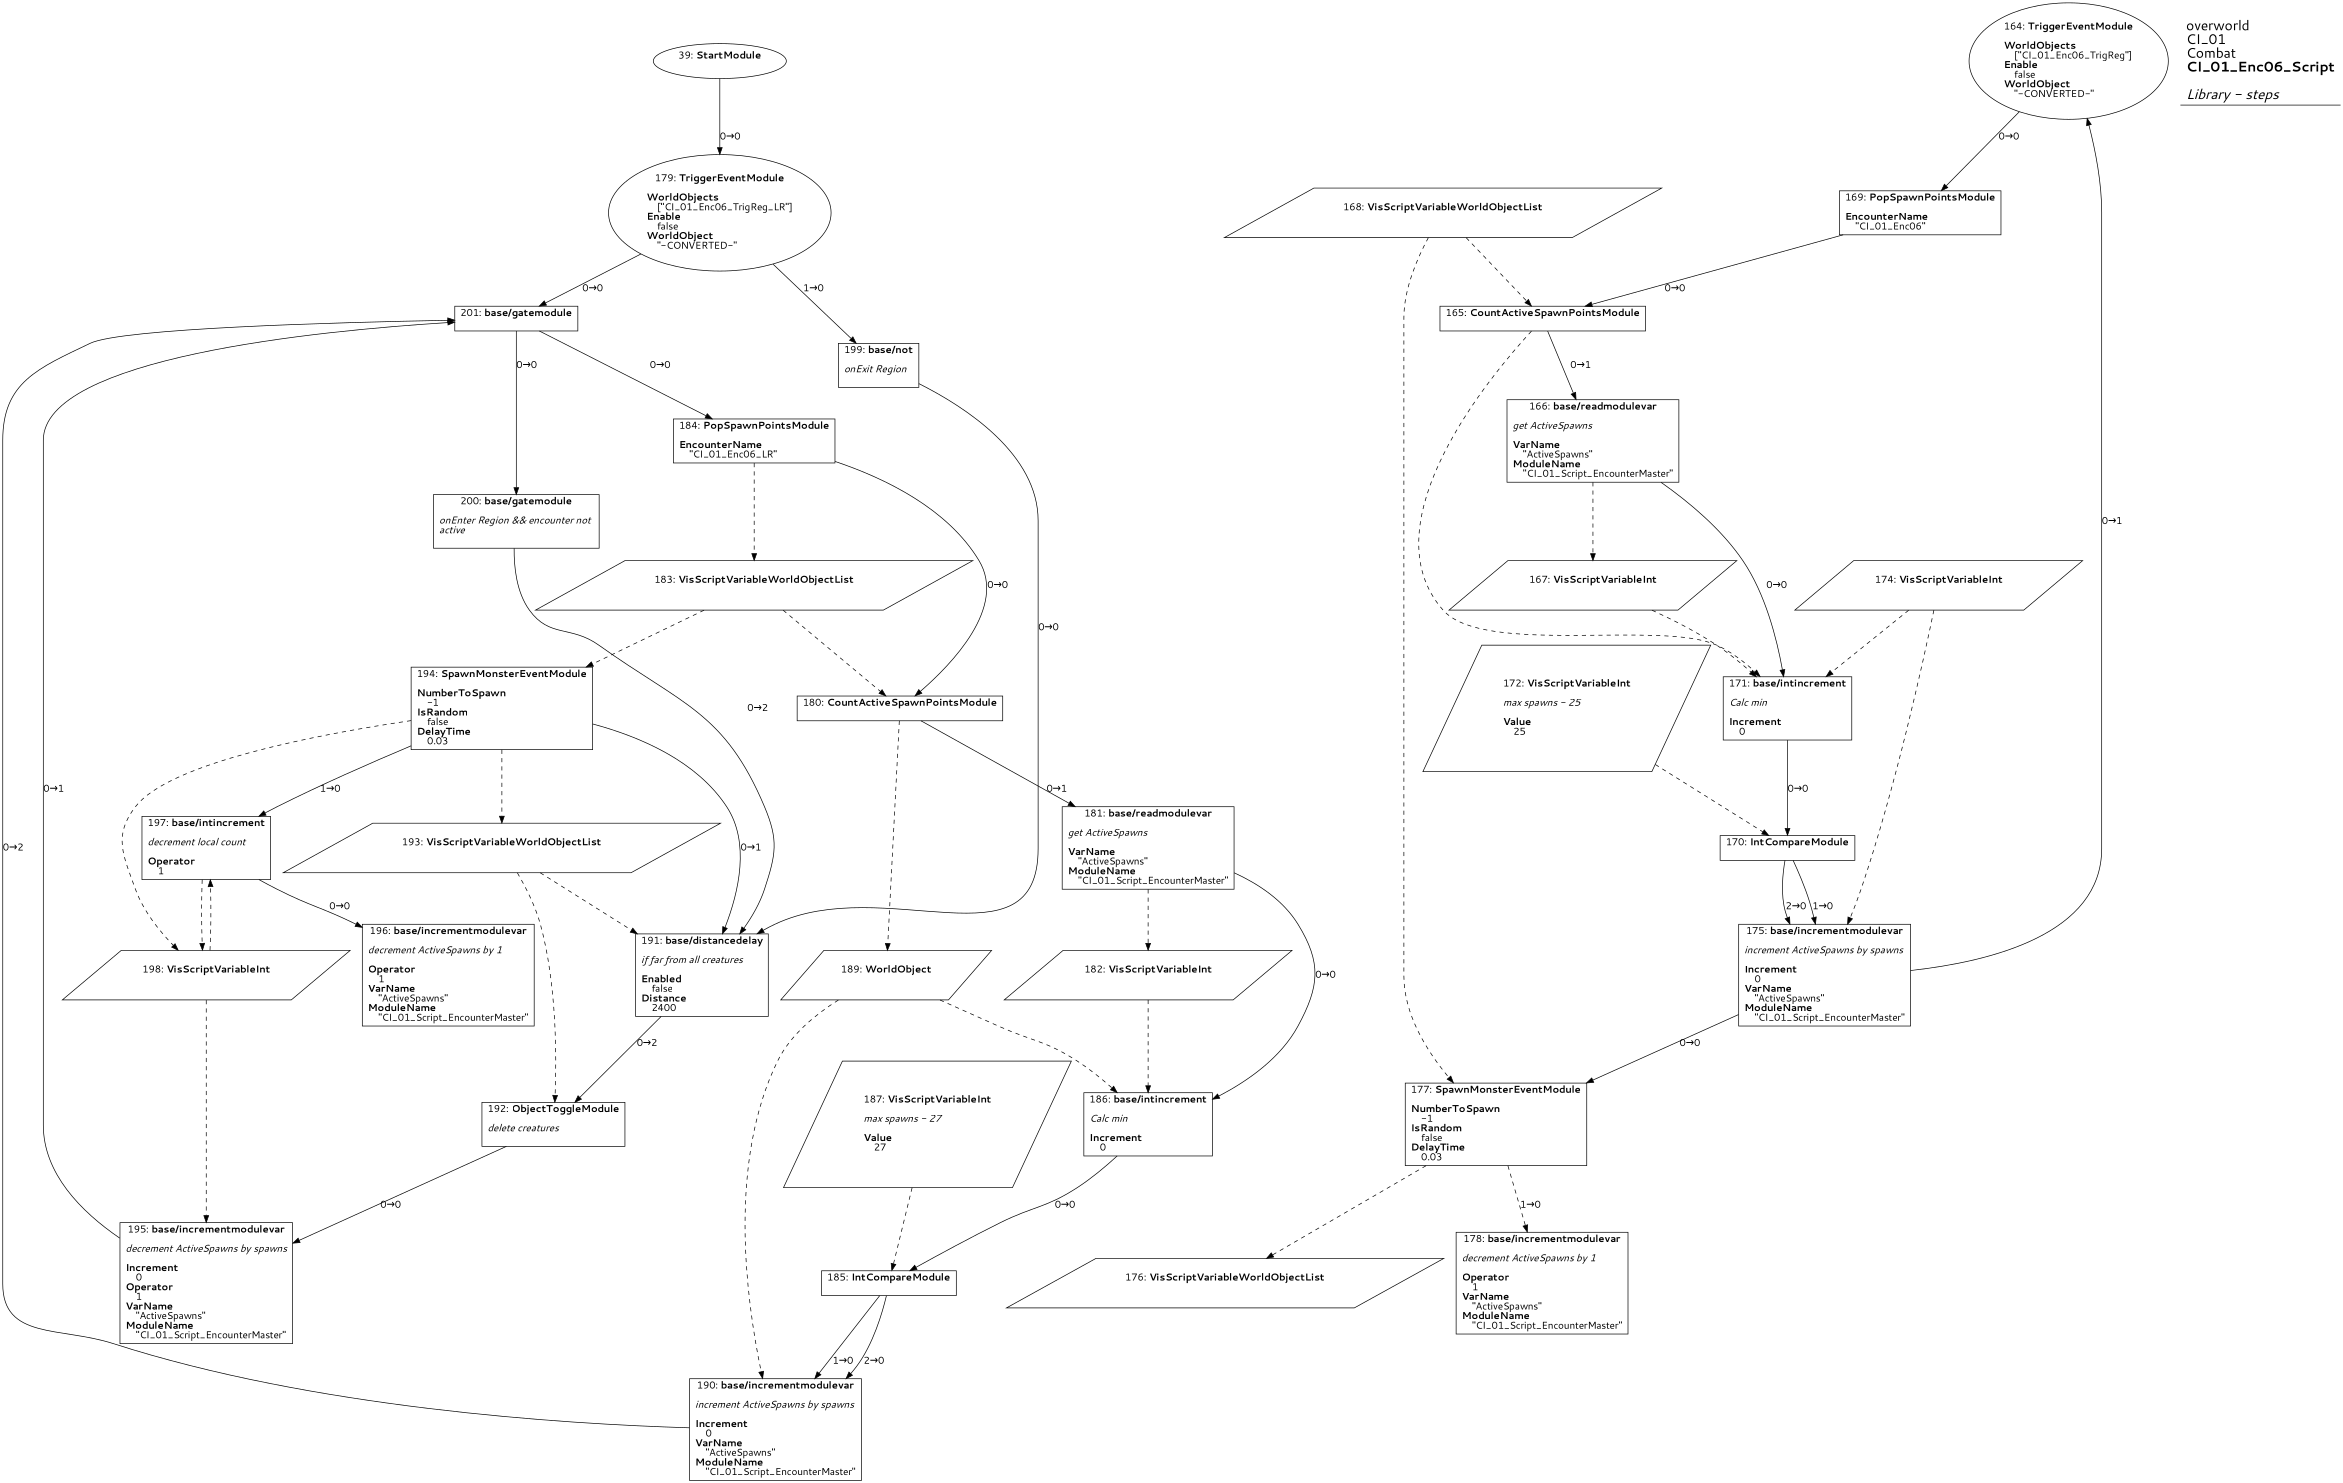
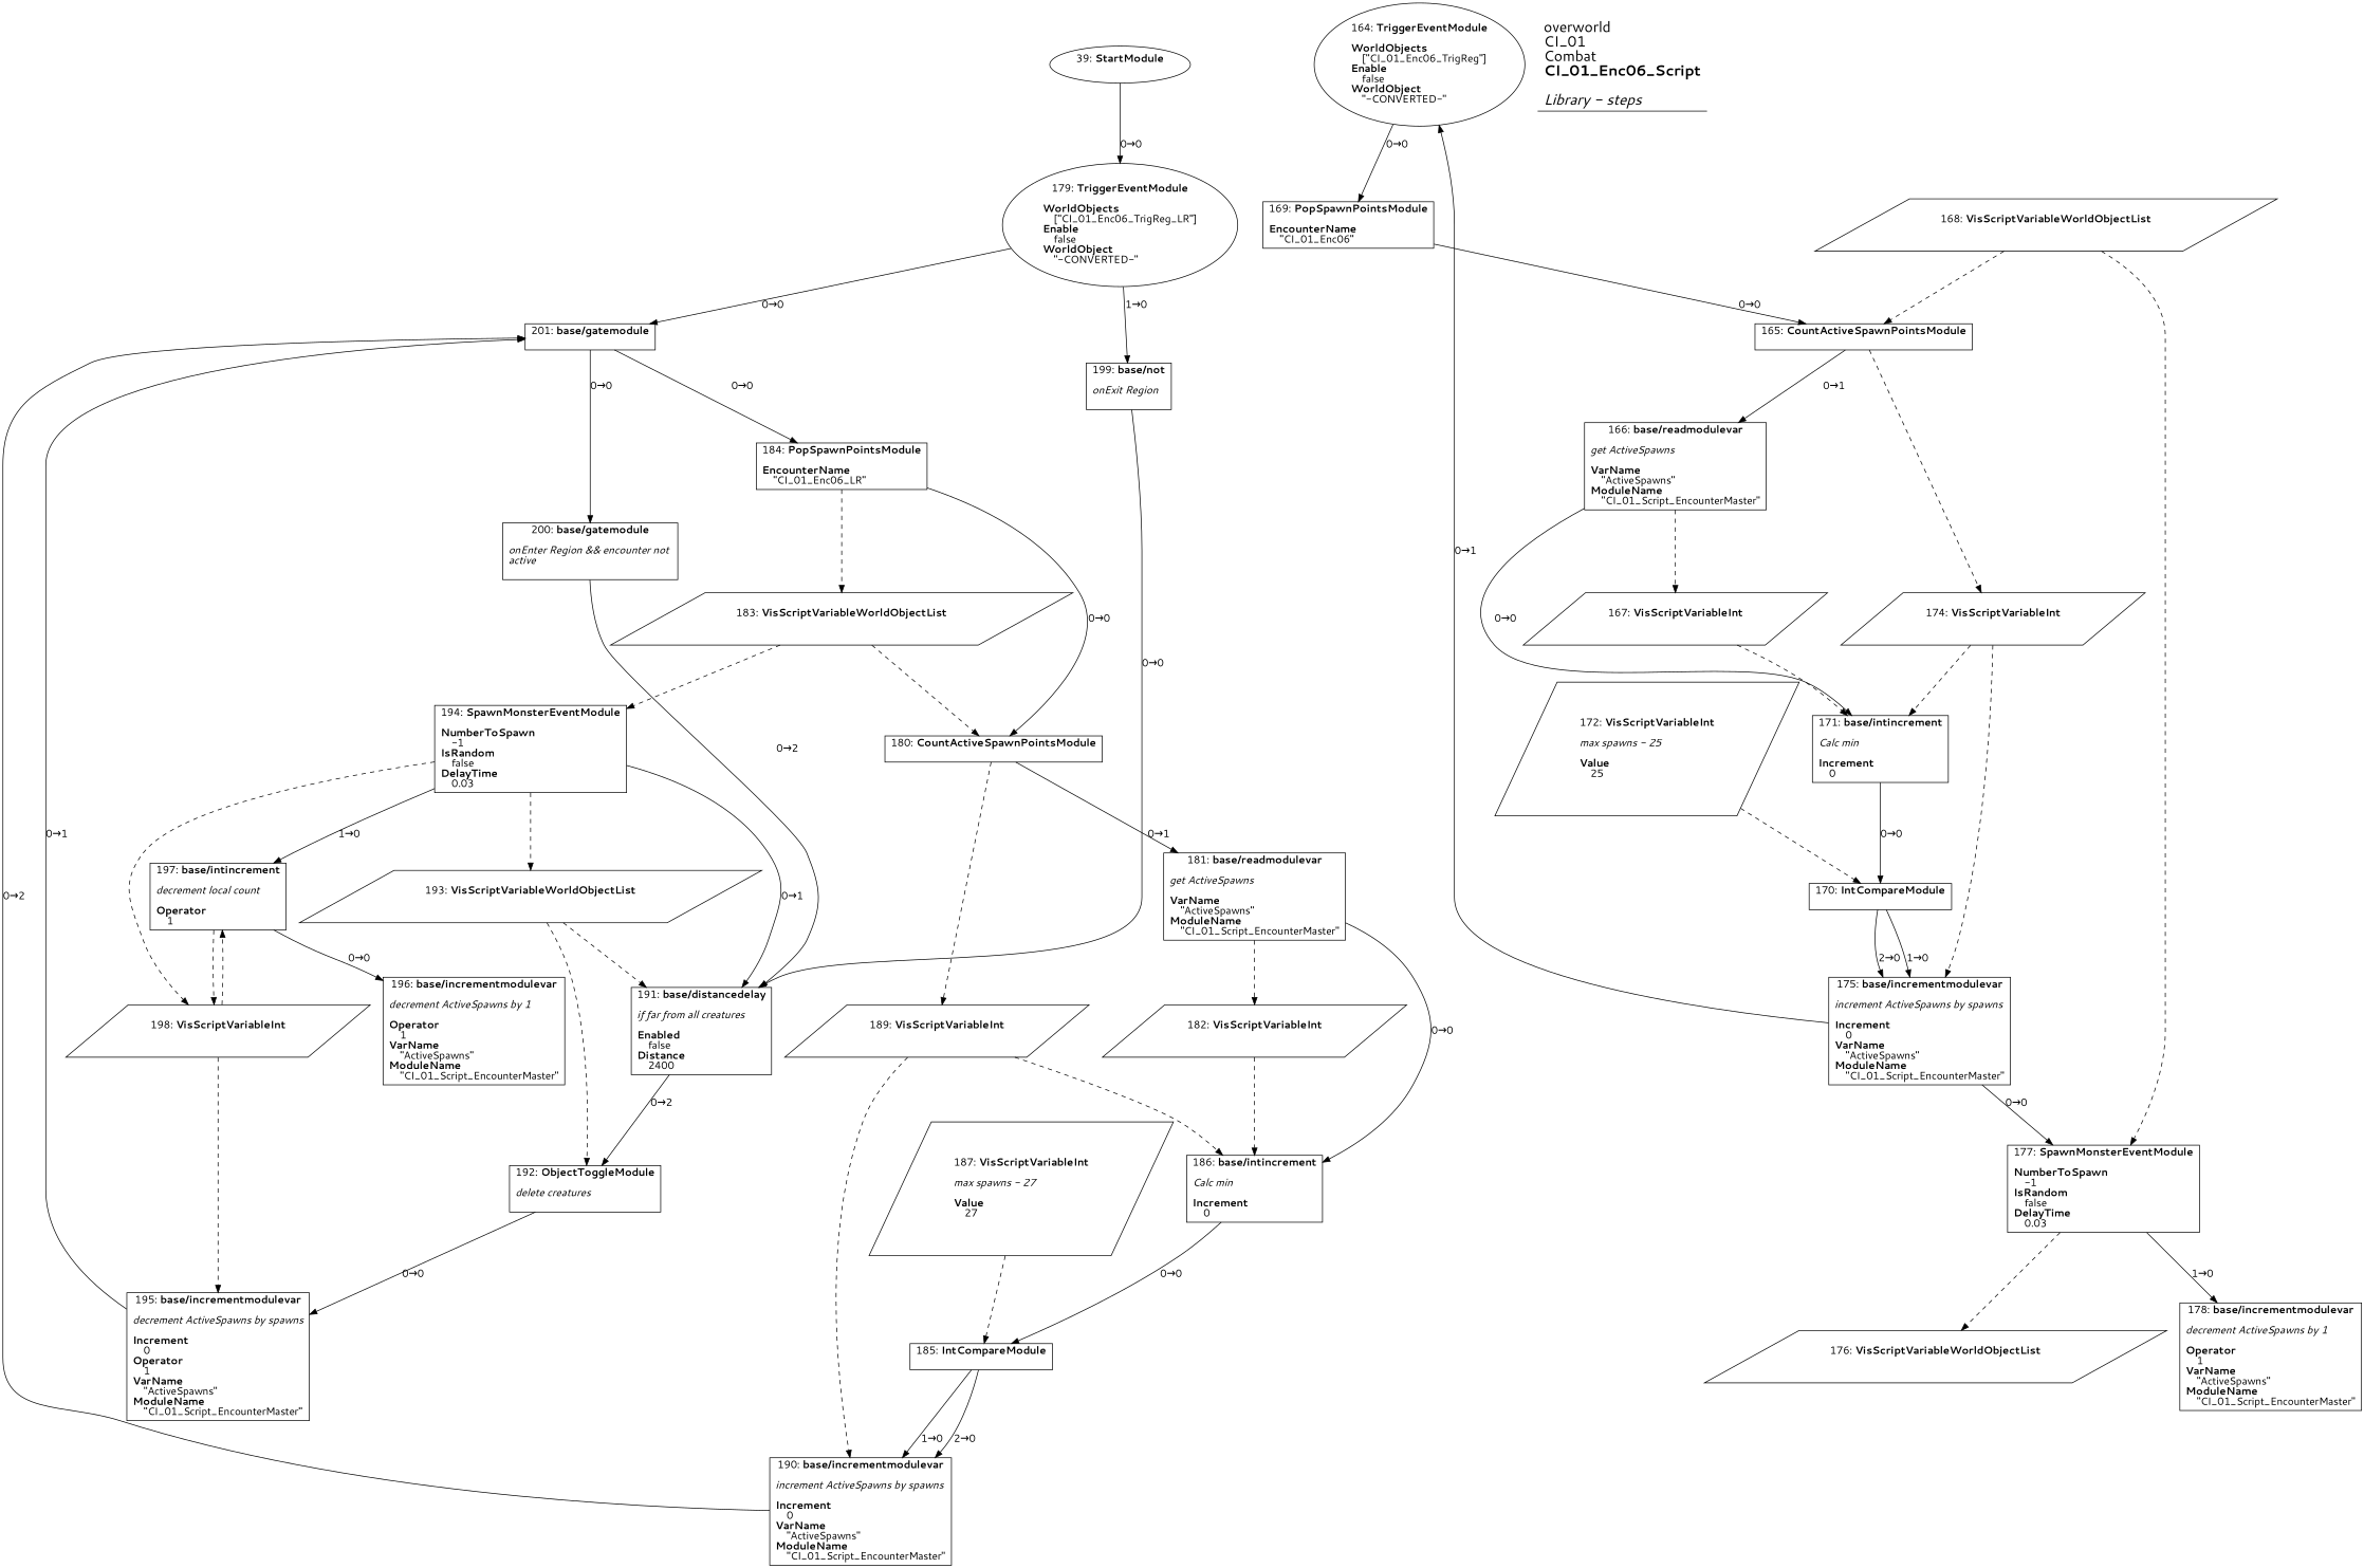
  digraph {
    fontname="Segoe UI"
    splines=spline
    node [fontname="Segoe UI" shape=box]
    edge [fontname="Segoe UI"]
    n1 [label=<39: <b>StartModule</b><br/><br/>> shape=oval]
    n2 [label=<179: <b>TriggerEventModule</b><br/><br/><b>WorldObjects</b><br align="left"/>    [&quot;CI_01_Enc06_TrigReg_LR&quot;]<br align="left"/><b>Enable</b><br align="left"/>    false<br align="left"/><b>WorldObject</b><br align="left"/>    &quot;-CONVERTED-&quot;<br align="left"/>> shape=oval]
    n3 [label=<164: <b>TriggerEventModule</b><br/><br/><b>WorldObjects</b><br align="left"/>    [&quot;CI_01_Enc06_TrigReg&quot;]<br align="left"/><b>Enable</b><br align="left"/>    false<br align="left"/><b>WorldObject</b><br align="left"/>    &quot;-CONVERTED-&quot;<br align="left"/>> shape=oval]
    n4 [label=<169: <b>PopSpawnPointsModule</b><br/><br/><b>EncounterName</b><br align="left"/>    &quot;CI_01_Enc06&quot;<br align="left"/>>]
    n5 [label=<201: <b>base/gatemodule</b><br/><br/>>]
    n6 [label=<199: <b>base/not</b><br/><br/><i>onExit Region<br align="left"/></i><br align="left"/>>]
    n7 [label=<165: <b>CountActiveSpawnPointsModule</b><br/><br/>>]
    n8 [label=<184: <b>PopSpawnPointsModule</b><br/><br/><b>EncounterName</b><br align="left"/>    &quot;CI_01_Enc06_LR&quot;<br align="left"/>>]
    n9 [label=<200: <b>base/gatemodule</b><br/><br/><i>onEnter Region &amp;&amp; encounter not <br align="left"/>active<br align="left"/></i><br align="left"/>>]
    n10 [label=<191: <b>base/distancedelay</b><br/><br/><i>if far from all creatures<br align="left"/></i><br align="left"/><b>Enabled</b><br align="left"/>    false<br align="left"/><b>Distance</b><br align="left"/>    2400<br align="left"/>>]
    n11 [label=<166: <b>base/readmodulevar</b><br/><br/><i>get ActiveSpawns<br align="left"/></i><br align="left"/><b>VarName</b><br align="left"/>    &quot;ActiveSpawns&quot;<br align="left"/><b>ModuleName</b><br align="left"/>    &quot;CI_01_Script_EncounterMaster&quot;<br align="left"/>>]
    n12 [label=<174: <b>VisScriptVariableInt</b><br/><br/>> shape=parallelogram]
    n13 [label=<168: <b>VisScriptVariableWorldObjectList</b><br/><br/>> shape=parallelogram]
    n14 [label=<177: <b>SpawnMonsterEventModule</b><br/><br/><b>NumberToSpawn</b><br align="left"/>    -1<br align="left"/><b>IsRandom</b><br align="left"/>    false<br align="left"/><b>DelayTime</b><br align="left"/>    0.03<br align="left"/>>]
    n15 [label=<171: <b>base/intincrement</b><br/><br/><i>Calc min<br align="left"/></i><br align="left"/><b>Increment</b><br align="left"/>    0<br align="left"/>>]
    n16 [label=<167: <b>VisScriptVariableInt</b><br/><br/>> shape=parallelogram]
    n17 [label=<175: <b>base/incrementmodulevar</b><br/><br/><i>increment ActiveSpawns by spawns<br align="left"/></i><br align="left"/><b>Increment</b><br align="left"/>    0<br align="left"/><b>VarName</b><br align="left"/>    &quot;ActiveSpawns&quot;<br align="left"/><b>ModuleName</b><br align="left"/>    &quot;CI_01_Script_EncounterMaster&quot;<br align="left"/>>]
    n18 [label=<170: <b>IntCompareModule</b><br/><br/>>]
    n19 [label=<176: <b>VisScriptVariableWorldObjectList</b><br/><br/>> shape=parallelogram]
    n20 [label=<178: <b>base/incrementmodulevar</b><br/><br/><i>decrement ActiveSpawns by 1<br align="left"/></i><br align="left"/><b>Operator</b><br align="left"/>    1<br align="left"/><b>VarName</b><br align="left"/>    &quot;ActiveSpawns&quot;<br align="left"/><b>ModuleName</b><br align="left"/>    &quot;CI_01_Script_EncounterMaster&quot;<br align="left"/>>]
    n21 [label=<172: <b>VisScriptVariableInt</b><br/><br/><i>max spawns - 25<br align="left"/></i><br align="left"/><b>Value</b><br align="left"/>    25<br align="left"/>> shape=parallelogram]
    n22 [label=<180: <b>CountActiveSpawnPointsModule</b><br/><br/>>]
    n23 [label=<183: <b>VisScriptVariableWorldObjectList</b><br/><br/>> shape=parallelogram]
    n24 [label=<192: <b>ObjectToggleModule</b><br/><br/><i>delete creatures<br align="left"/></i><br align="left"/>>]
    n25 [label=<181: <b>base/readmodulevar</b><br/><br/><i>get ActiveSpawns<br align="left"/></i><br align="left"/><b>VarName</b><br align="left"/>    &quot;ActiveSpawns&quot;<br align="left"/><b>ModuleName</b><br align="left"/>    &quot;CI_01_Script_EncounterMaster&quot;<br align="left"/>>]
-   n26 [label=<189: <b>WorldObject</b><br/><br/>> shape=parallelogram]
+   n26 [label=<189: <b>VisScriptVariableInt</b><br/><br/>> shape=parallelogram]
    n27 [label=<186: <b>base/intincrement</b><br/><br/><i>Calc min<br align="left"/></i><br align="left"/><b>Increment</b><br align="left"/>    0<br align="left"/>>]
    n28 [label=<182: <b>VisScriptVariableInt</b><br/><br/>> shape=parallelogram]
    n29 [label=<190: <b>base/incrementmodulevar</b><br/><br/><i>increment ActiveSpawns by spawns<br align="left"/></i><br align="left"/><b>Increment</b><br align="left"/>    0<br align="left"/><b>VarName</b><br align="left"/>    &quot;ActiveSpawns&quot;<br align="left"/><b>ModuleName</b><br align="left"/>    &quot;CI_01_Script_EncounterMaster&quot;<br align="left"/>>]
    n30 [label=<185: <b>IntCompareModule</b><br/><br/>>]
    n31 [label=<194: <b>SpawnMonsterEventModule</b><br/><br/><b>NumberToSpawn</b><br align="left"/>    -1<br align="left"/><b>IsRandom</b><br align="left"/>    false<br align="left"/><b>DelayTime</b><br align="left"/>    0.03<br align="left"/>>]
    n32 [label=<193: <b>VisScriptVariableWorldObjectList</b><br/><br/>> shape=parallelogram]
    n33 [label=<197: <b>base/intincrement</b><br/><br/><i>decrement local count<br align="left"/></i><br align="left"/><b>Operator</b><br align="left"/>    1<br align="left"/>>]
    n34 [label=<198: <b>VisScriptVariableInt</b><br/><br/>> shape=parallelogram]
    n35 [label=<187: <b>VisScriptVariableInt</b><br/><br/><i>max spawns - 27<br align="left"/></i><br align="left"/><b>Value</b><br align="left"/>    27<br align="left"/>> shape=parallelogram]
    n36 [label=<196: <b>base/incrementmodulevar</b><br/><br/><i>decrement ActiveSpawns by 1<br align="left"/></i><br align="left"/><b>Operator</b><br align="left"/>    1<br align="left"/><b>VarName</b><br align="left"/>    &quot;ActiveSpawns&quot;<br align="left"/><b>ModuleName</b><br align="left"/>    &quot;CI_01_Script_EncounterMaster&quot;<br align="left"/>>]
    n37 [label=<195: <b>base/incrementmodulevar</b><br/><br/><i>decrement ActiveSpawns by spawns<br align="left"/></i><br align="left"/><b>Increment</b><br align="left"/>    0<br align="left"/><b>Operator</b><br align="left"/>    1<br align="left"/><b>VarName</b><br align="left"/>    &quot;ActiveSpawns&quot;<br align="left"/><b>ModuleName</b><br align="left"/>    &quot;CI_01_Script_EncounterMaster&quot;<br align="left"/>>]
    n38 [label=<<font point-size="20">overworld<br align="left"/>CI_01<br align="left"/>Combat<br align="left"/><b>CI_01_Enc06_Script</b><br align="left"/><br/><i>Library - steps</i><br align="left"/></font>> shape=underline]
    n1 -> n2 [label="0→0"]
    n2 -> n5 [label="0→0"]
    n2 -> n6 [label="1→0"]
    n3 -> n4 [label="0→0"]
    n4 -> n7 [label="0→0"]
    n5 -> n8 [label="0→0"]
    n5 -> n9 [label="0→0"]
    n6 -> n10 [label="0→0"]
    n7 -> n11 [label="0→1"]
-   n7 -> n15 [style=dashed]
+   n7 -> n12 [style=dashed]
    n8 -> n22 [label="0→0"]
    n8 -> n23 [style=dashed]
    n9 -> n10 [label="0→2"]
    n10 -> n24 [label="0→2"]
    n11 -> n15 [label="0→0"]
    n11 -> n16 [style=dashed]
    n12 -> n15 [style=dashed]
    n12 -> n17 [style=dashed]
    n13 -> n7 [style=dashed]
    n13 -> n14 [style=dashed]
    n14 -> n19 [style=dashed]
-   n14 -> n20 [label="1→0" style=dashed]
+   n14 -> n20 [label="1→0"]
    n15 -> n18 [label="0→0"]
    n16 -> n15 [style=dashed]
    n17 -> n3 [label="0→1"]
    n17 -> n14 [label="0→0"]
    n18 -> n17 [label="1→0"]
    n18 -> n17 [label="2→0"]
    n21 -> n18 [style=dashed]
    n22 -> n25 [label="0→1"]
    n22 -> n26 [style=dashed]
    n23 -> n22 [style=dashed]
    n23 -> n31 [style=dashed]
    n24 -> n37 [label="0→0"]
    n25 -> n27 [label="0→0"]
    n25 -> n28 [style=dashed]
    n26 -> n27 [style=dashed]
    n26 -> n29 [style=dashed]
    n27 -> n30 [label="0→0"]
    n28 -> n27 [style=dashed]
    n29 -> n5 [label="0→2"]
    n30 -> n29 [label="1→0"]
    n30 -> n29 [label="2→0"]
    n31 -> n10 [label="0→1"]
    n31 -> n32 [style=dashed]
    n31 -> n33 [label="1→0"]
    n31 -> n34 [style=dashed]
    n32 -> n10 [style=dashed]
    n32 -> n24 [style=dashed]
    n33 -> n34 [style=dashed]
    n33 -> n36 [label="0→0"]
    n34 -> n33 [style=dashed]
    n34 -> n37 [style=dashed]
    n35 -> n30 [style=dashed]
    n37 -> n5 [label="0→1"]
  }
